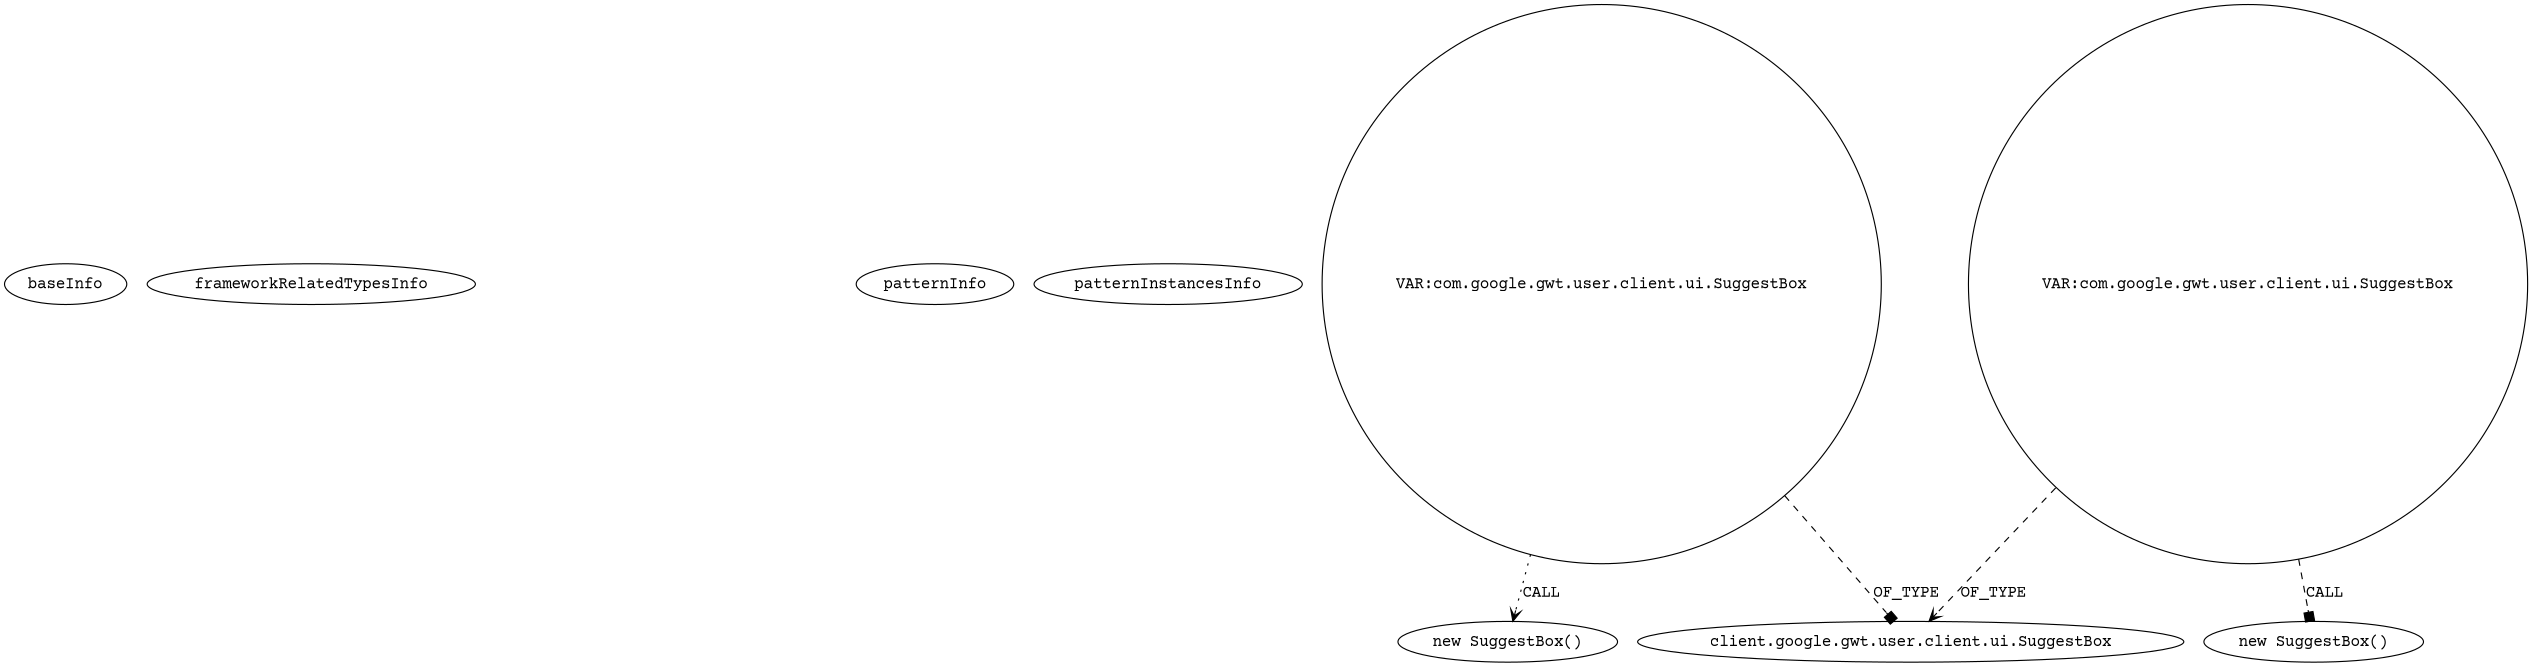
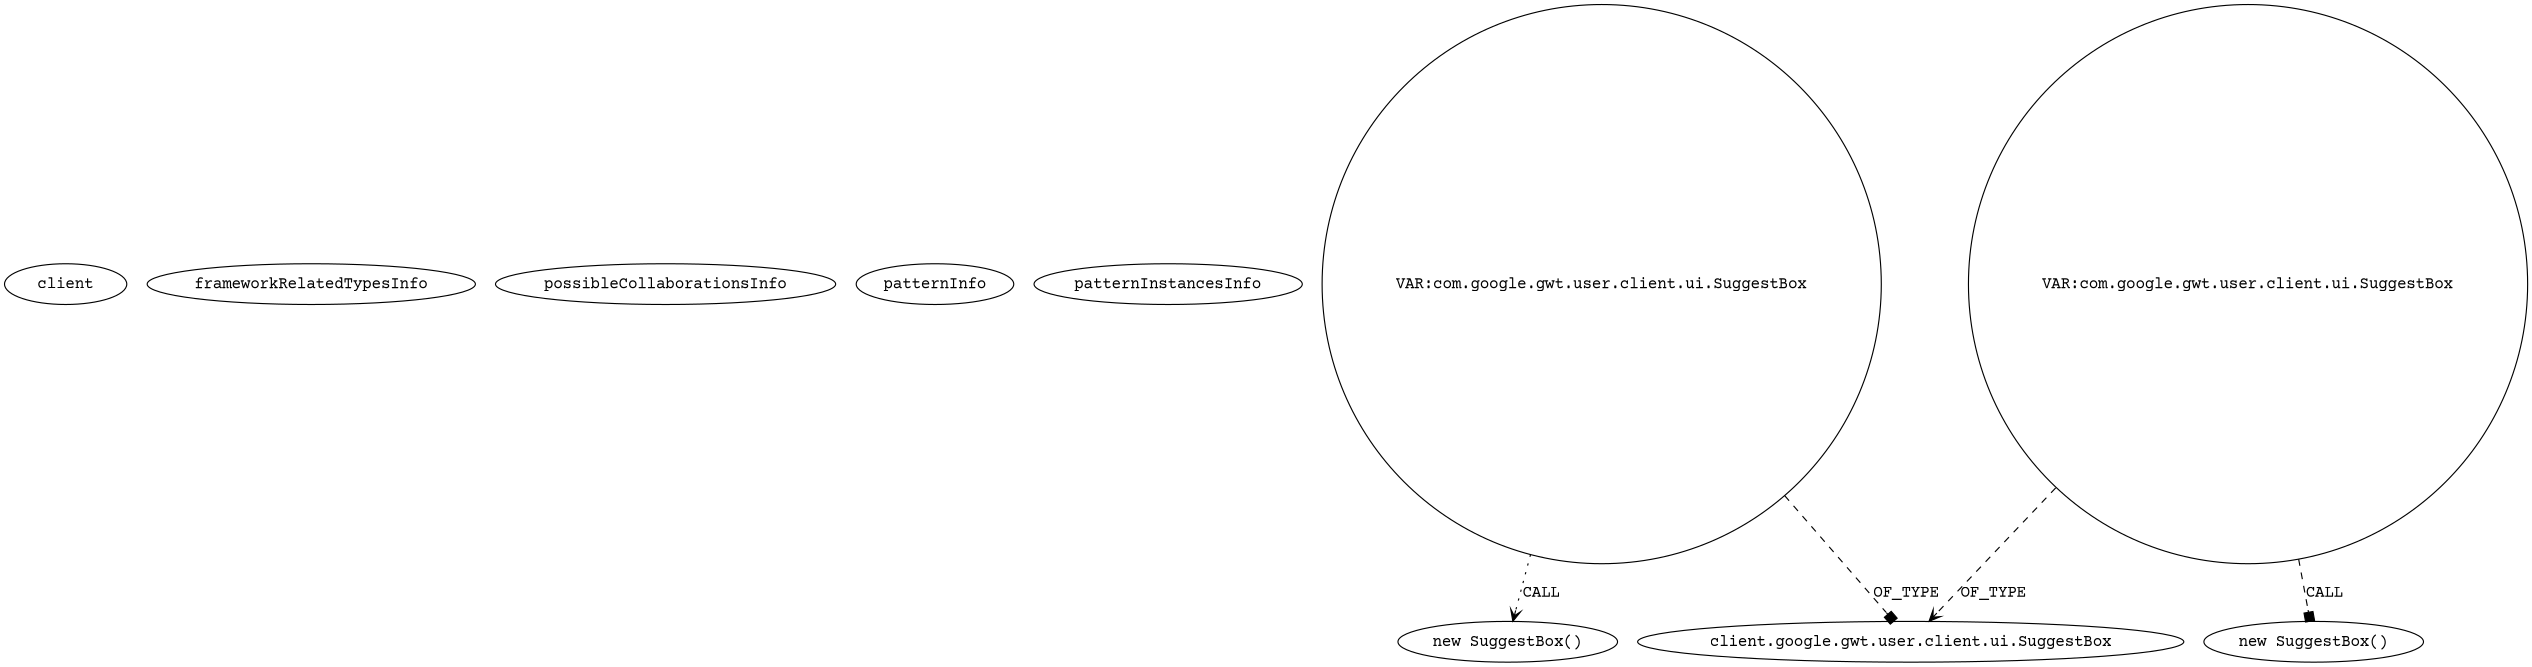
  digraph {
    fontname="Courier Prime"
    node [fontname="Courier Prime"]
    edge [arrowhead=vee fontname="Courier Prime" style=dashed]
-   baseInfo [category=pattern graphId=1440 isAnonymous=false possibleRelation=false]
+   baseInfo [category=pattern graphId=1440 isAnonymous=false possibleRelation=false label=client]
    frameworkRelatedTypesInfo
+   possibleCollaborationsInfo
    patternInfo [frequency=2.0 patternRootClient=null]
    patternInstancesInfo [0="coldplayguy-flight87~/coldplayguy-flight87/flight87-master/BookFlight/src/bookflight/client/BookFlight.java~void onModuleLoad()~1092" 1="coldplayguy-flight87~/coldplayguy-flight87/flight87-master/BookFlight/src/bookflight/client/BookFlight.java~BookFlight~1091"]
    n6 [isFrameworkType=false label="new SuggestBox()" vertexType=CONSTRUCTOR_CALL]
    n7 [isFrameworkType=false label="VAR:com.google.gwt.user.client.ui.SuggestBox" shape=circle vertexType=VARIABLE_EXPRESION]
    n8 [isFrameworkType=false label="client.google.gwt.user.client.ui.SuggestBox" vertexType=FRAMEWORK_CLASS_TYPE]
    n9 [isFrameworkType=false label="VAR:com.google.gwt.user.client.ui.SuggestBox" shape=circle vertexType=VARIABLE_EXPRESION]
    n10 [isFrameworkType=false label="new SuggestBox()" vertexType=CONSTRUCTOR_CALL]
    n7 -> n6 [label=CALL style=dotted]
    n7 -> n8 [arrowhead=box label=OF_TYPE]
    n9 -> n8 [label=OF_TYPE]
    n9 -> n10 [arrowhead=box label=CALL]
  }
